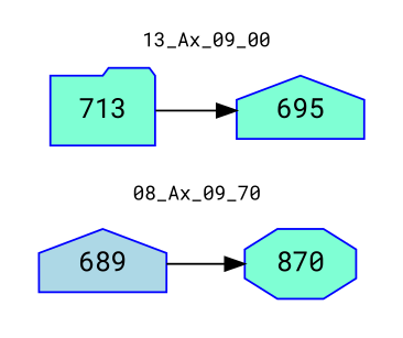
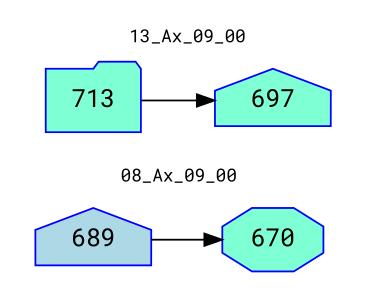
  digraph {
    fontname="Roboto Mono"
    rankdir=LR
    node [color=blue fillcolor=aquamarine fontname="Roboto Mono" shape=house style=filled]
    edge [color=black fontname="Roboto Mono"]
    n1 [fillcolor=lightblue label=689]
-   n2 [label=870 shape=octagon]
+   n2 [label=670 shape=octagon]
    n3 [label=713 shape=folder]
-   n4 [label=695]
+   n4 [label=697]
    subgraph cluster_1 {
      color=white
      fontsize=10
-     label="08_Ax_09_70"
+     label="08_Ax_09_00"
      n1
      n2
    }
    subgraph cluster_2 {
      color=white
      fontsize=10
      label="13_Ax_09_00"
      n3
      n4
    }
    n1 -> n2
    n3 -> n4
  }
